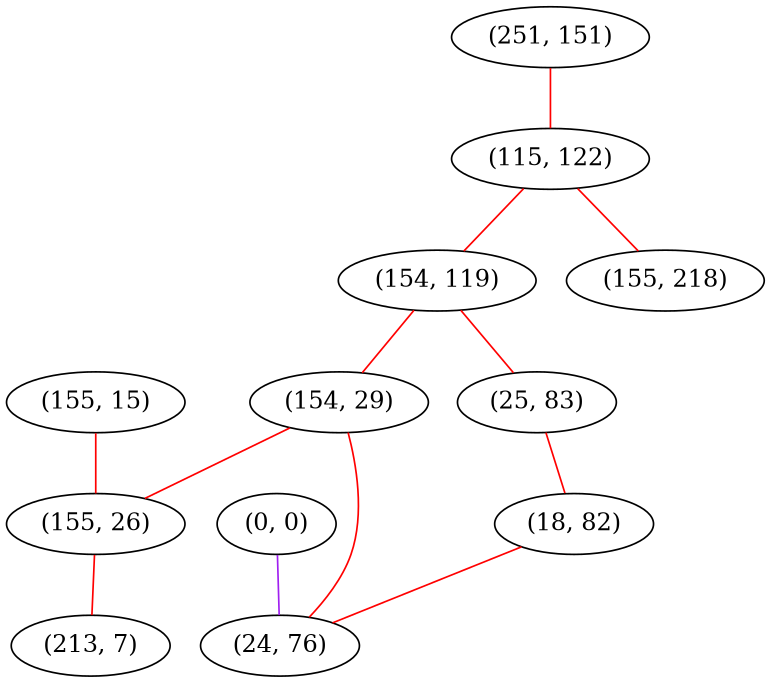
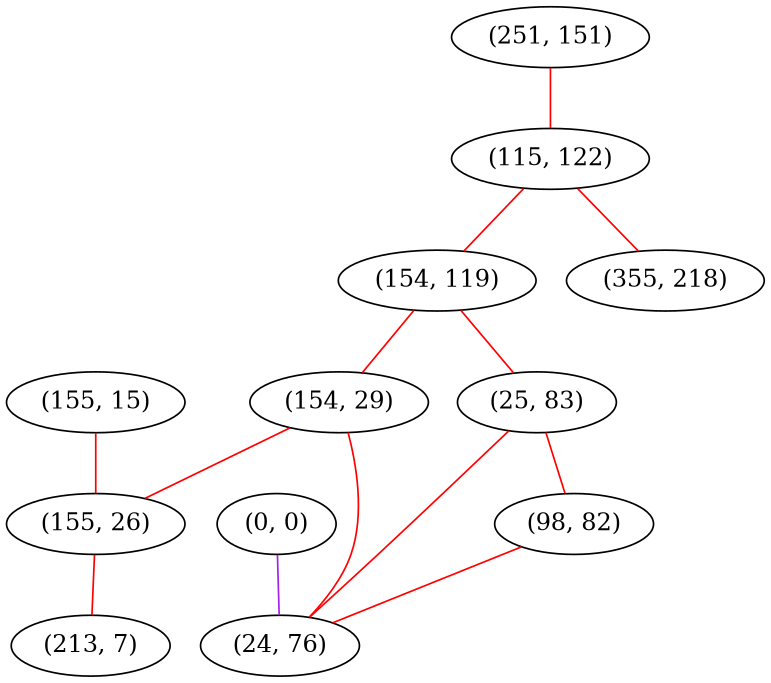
  graph {
    edge [color=red weight=1]
    n1 [label="(115, 122)"]
    "(251, 151)"
    "(154, 119)"
-   "(155, 218)"
+   "(155, 218)" [label="(355, 218)"]
    "(154, 29)"
    "(25, 83)"
    "(0, 0)"
    "(24, 76)"
    "(155, 26)"
-   "(18, 82)"
+   "(18, 82)" [label="(98, 82)"]
    "(155, 15)"
    "(213, 7)"
    n1 -- "(154, 119)"
    n1 -- "(155, 218)"
    "(251, 151)" -- n1
    "(154, 119)" -- "(154, 29)"
    "(154, 119)" -- "(25, 83)"
    "(154, 29)" -- "(24, 76)"
    "(154, 29)" -- "(155, 26)"
+   "(25, 83)" -- "(24, 76)"
    "(25, 83)" -- "(18, 82)"
    "(0, 0)" -- "(24, 76)" [color=purple weight=4]
    "(155, 26)" -- "(213, 7)"
    "(18, 82)" -- "(24, 76)"
    "(155, 15)" -- "(155, 26)"
  }
